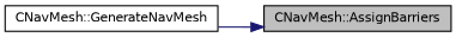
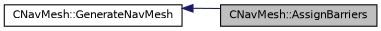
  digraph {
    rankdir=RL
    node [color=black fontname=Helvetica fontsize=10 shape=record style=filled]
    n1 [fillcolor=grey75 fontcolor=black height=0.2 label="CNavMesh::AssignBarriers" width=0.4]
    n2 [fillcolor=white height=0.2 label="CNavMesh::GenerateNavMesh" width=0.4]
-   n1 -> n2 [color=midnightblue dir=back fontname=Helvetica fontsize=10 labelfontname=Helvetica labelfontsize=10 style=solid]
+   n2 -> n1 [color=midnightblue dir=back fontname=Helvetica fontsize=10 labelfontname=Helvetica labelfontsize=10 style=solid]
  }
